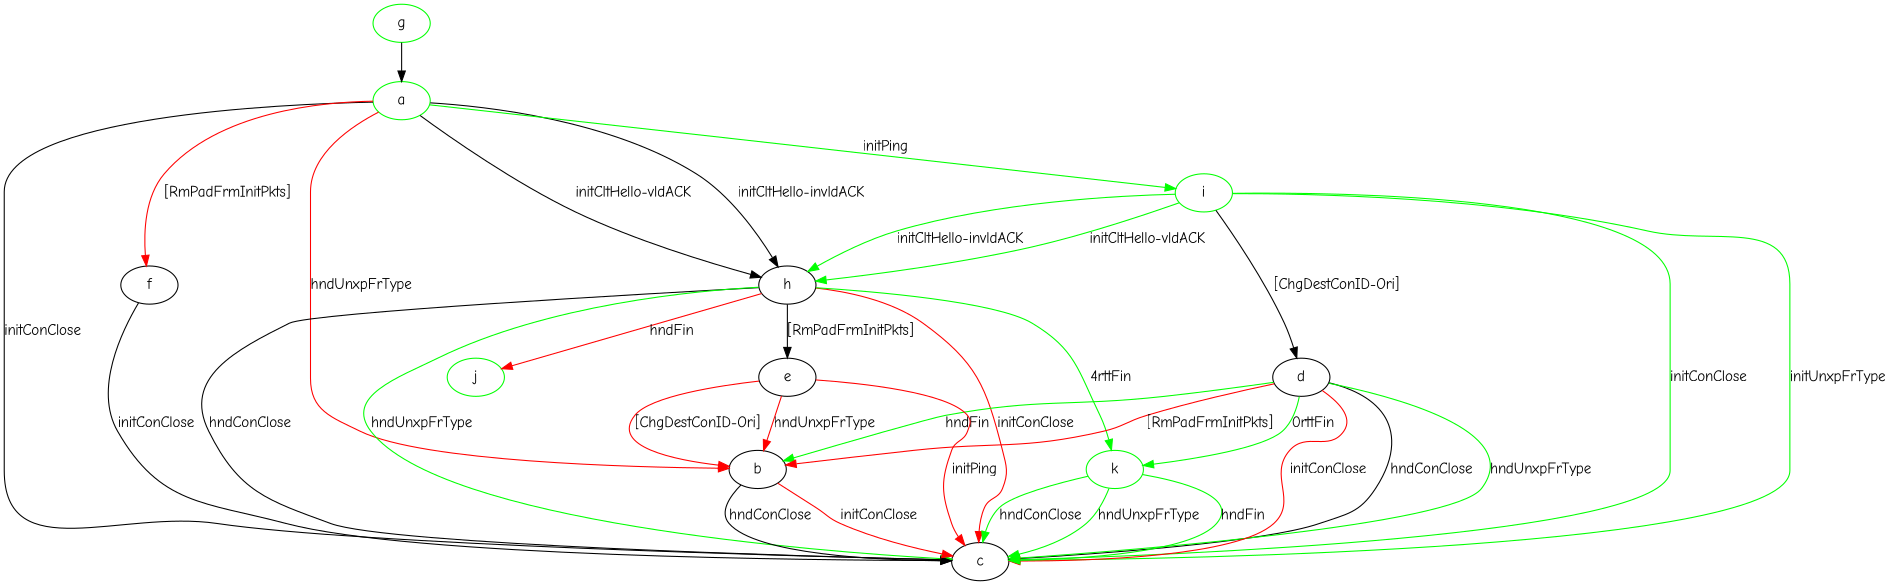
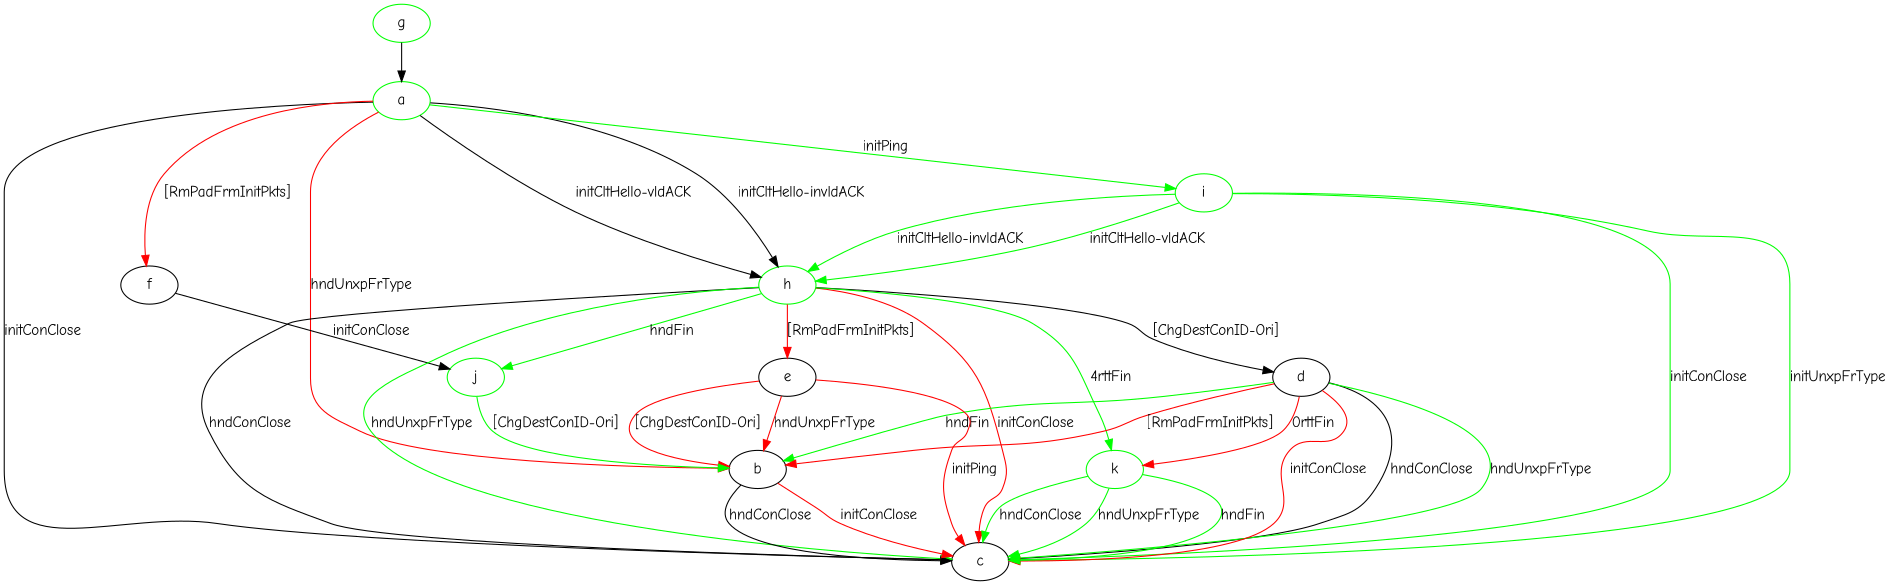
  digraph {
    fontname="Comic Neue"
    node [fontname="Comic Neue"]
    edge [fontname="Comic Neue" color=green]
    a [color=green]
    c
    f
-   h
+   h [color=green]
    i [color=green]
    b
    d
    k [color=green]
    e
    j [color=green]
    g [color=green]
    a -> c [label="initConClose " color=""]
    a -> f [color=red label="[RmPadFrmInitPkts] "]
    a -> h [label="initCltHello-vldACK " color=""]
    a -> h [label="initCltHello-invldACK " color=""]
    a -> i [label="initPing "]
    a -> b [color=red label="hndUnxpFrType "]
-   f -> c [label="initConClose " color=""]
+   f -> j [label="initConClose " color=""]
    h -> c [label="hndConClose " color=""]
    h -> c [label="hndUnxpFrType "]
    h -> c [color=red label="initConClose "]
-   i -> d [label="[ChgDestConID-Ori] " color=""]
+   h -> d [label="[ChgDestConID-Ori] " color=""]
    h -> k [label="4rttFin "]
-   h -> e [color=black label="[RmPadFrmInitPkts] "]
-   h -> j [color=red label="hndFin "]
+   h -> e [color=red label="[RmPadFrmInitPkts] "]
+   h -> j [label="hndFin "]
    i -> c [label="initConClose "]
    i -> c [label="initUnxpFrType "]
    i -> h [label="initCltHello-vldACK "]
    i -> h [label="initCltHello-invldACK "]
    b -> c [label="hndConClose " color=""]
    b -> c [color=red label="initConClose "]
    d -> c [label="hndConClose " color=""]
    d -> c [label="hndUnxpFrType "]
    d -> c [color=red label="initConClose "]
    d -> b [label="hndFin "]
    d -> b [color=red label="[RmPadFrmInitPkts] "]
-   d -> k [label="0rttFin "]
+   d -> k [color=red label="0rttFin "]
    k -> c [label="hndFin "]
    k -> c [label="hndConClose "]
    k -> c [label="hndUnxpFrType "]
    e -> c [color=red label="initPing "]
    e -> b [color=red label="hndUnxpFrType "]
    e -> b [color=red label="[ChgDestConID-Ori] "]
+   j -> b [label="[ChgDestConID-Ori] "]
    g -> a [color=""]
  }
